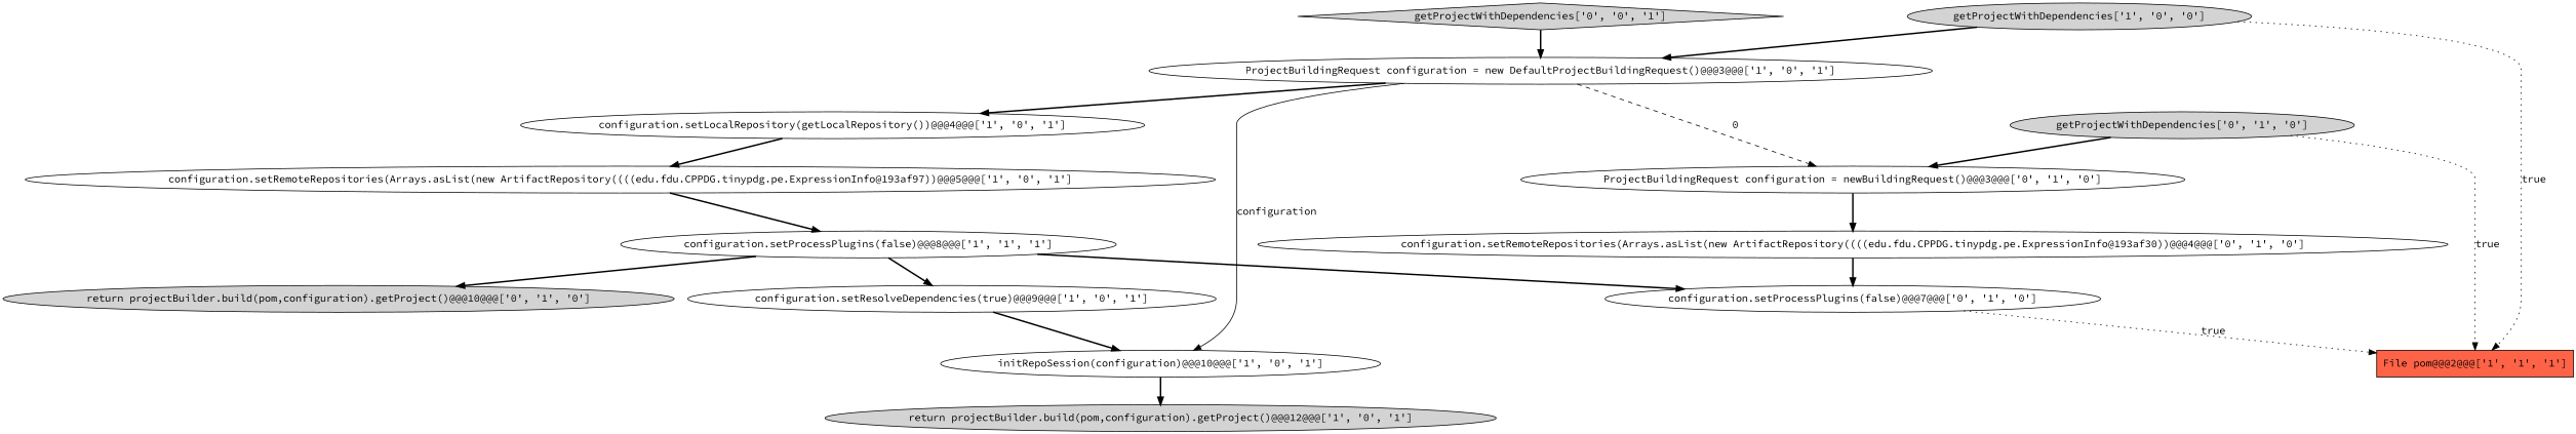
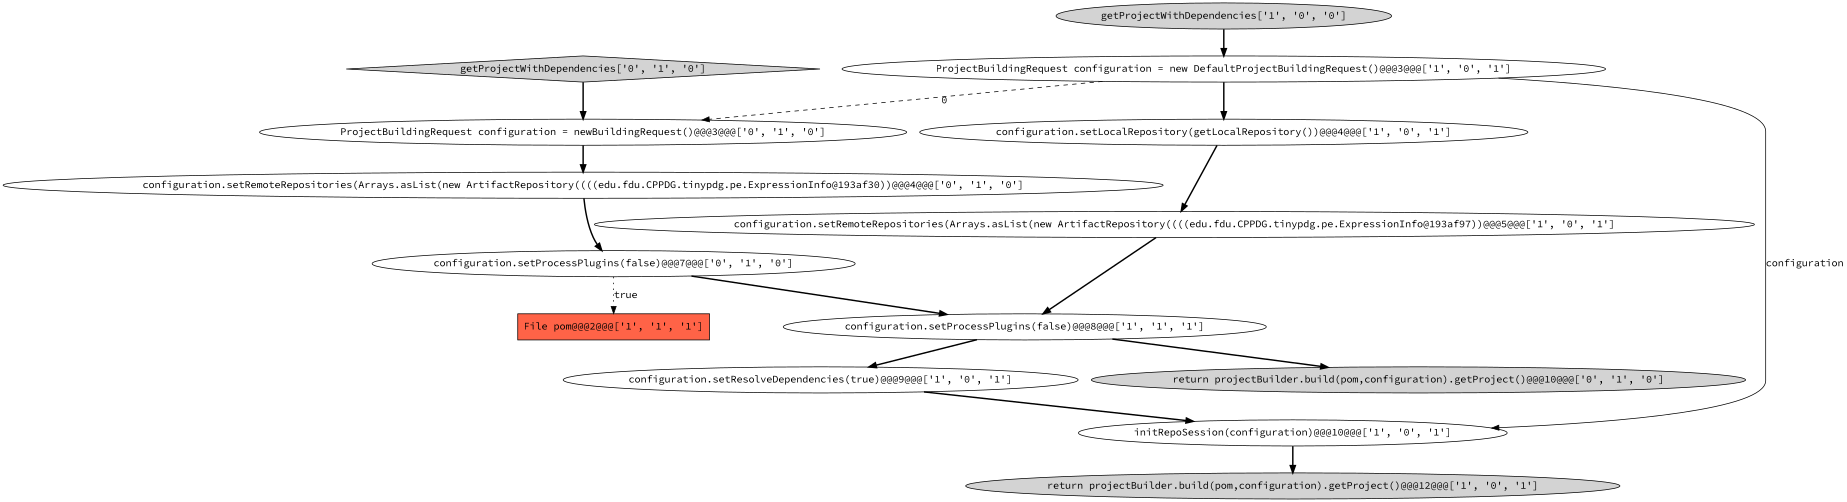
  digraph {
    fontname="Source Code Pro"
    node [fillcolor=white fontname="Source Code Pro" shape=ellipse style=filled]
    edge [fontname="Source Code Pro" style=bold]
    n1 [label="ProjectBuildingRequest configuration = new DefaultProjectBuildingRequest()@@@3@@@['1', '0', '1']"]
    n2 [label="ProjectBuildingRequest configuration = newBuildingRequest()@@@3@@@['0', '1', '0']"]
    n3 [label="configuration.setLocalRepository(getLocalRepository())@@@4@@@['1', '0', '1']"]
    n4 [label="initRepoSession(configuration)@@@10@@@['1', '0', '1']"]
    n5 [label="configuration.setRemoteRepositories(Arrays.asList(new ArtifactRepository((((edu.fdu.CPPDG.tinypdg.pe.ExpressionInfo@193af30))@@@4@@@['0', '1', '0']"]
    n6 [label="configuration.setRemoteRepositories(Arrays.asList(new ArtifactRepository((((edu.fdu.CPPDG.tinypdg.pe.ExpressionInfo@193af97))@@@5@@@['1', '0', '1']"]
    n7 [fillcolor=lightgray label="return projectBuilder.build(pom,configuration).getProject()@@@12@@@['1', '0', '1']"]
    n8 [fillcolor=lightgray label="getProjectWithDependencies['1', '0', '0']"]
    n9 [fillcolor=tomato label="File pom@@@2@@@['1', '1', '1']" shape=box]
    n10 [label="configuration.setProcessPlugins(false)@@@8@@@['1', '1', '1']"]
    n11 [label="configuration.setResolveDependencies(true)@@@9@@@['1', '0', '1']"]
    n12 [fillcolor=lightgray label="return projectBuilder.build(pom,configuration).getProject()@@@10@@@['0', '1', '0']"]
    n13 [label="configuration.setProcessPlugins(false)@@@7@@@['0', '1', '0']"]
-   n14 [fillcolor=lightgray label="getProjectWithDependencies['0', '0', '1']" shape=diamond]
-   n15 [fillcolor=lightgray label="getProjectWithDependencies['0', '1', '0']"]
+   n15 [fillcolor=lightgray label="getProjectWithDependencies['0', '1', '0']" shape=diamond]
    n1 -> n2 [label=0 style=dashed]
    n1 -> n3
    n1 -> n4 [label=configuration style=solid]
    n2 -> n5
    n3 -> n6
    n4 -> n7
    n5 -> n13
    n6 -> n10
    n8 -> n1
-   n8 -> n9 [label=true style=dotted]
    n10 -> n11
    n10 -> n12
    n11 -> n4
    n13 -> n9 [label=true style=dotted]
-   n10 -> n13
-   n14 -> n1
+   n13 -> n10
    n15 -> n2
-   n15 -> n9 [label=true style=dotted]
  }
